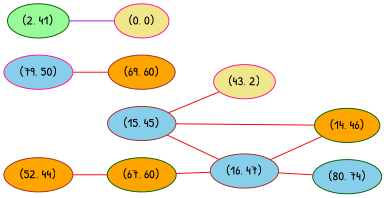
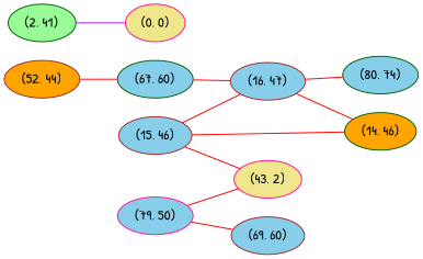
  graph {
    fontname="Patrick Hand"
    rankdir=LR
    node [color=brown fillcolor=skyblue fontname="Patrick Hand" style=filled]
    edge [color=red fontname="Patrick Hand" weight=1]
    "(43, 2)" [color=deeppink fillcolor=khaki]
-   "(15, 45)"
+   "(15, 45)" [label="(15, 46)"]
    "(16, 47)"
    "(14, 46)" [color=darkgreen fillcolor=orange]
    "(80, 74)" [color=darkgreen]
    "(79, 50)" [color=deeppink]
-   "(69, 60)" [fillcolor=orange]
+   "(69, 60)"
    "(2, 41)" [color=darkgreen fillcolor=palegreen]
    "(0, 0)" [color=deeppink fillcolor=khaki]
    "(52, 44)" [fillcolor=orange]
-   "(67, 60)" [color=darkgreen fillcolor=orange]
+   "(67, 60)" [color=darkgreen]
    "(15, 45)" -- "(43, 2)"
    "(15, 45)" -- "(16, 47)"
    "(15, 45)" -- "(14, 46)"
    "(16, 47)" -- "(14, 46)"
    "(16, 47)" -- "(80, 74)"
+   "(79, 50)" -- "(43, 2)"
    "(79, 50)" -- "(69, 60)"
    "(2, 41)" -- "(0, 0)" [color=purple weight=4]
    "(52, 44)" -- "(67, 60)"
    "(67, 60)" -- "(16, 47)"
  }
